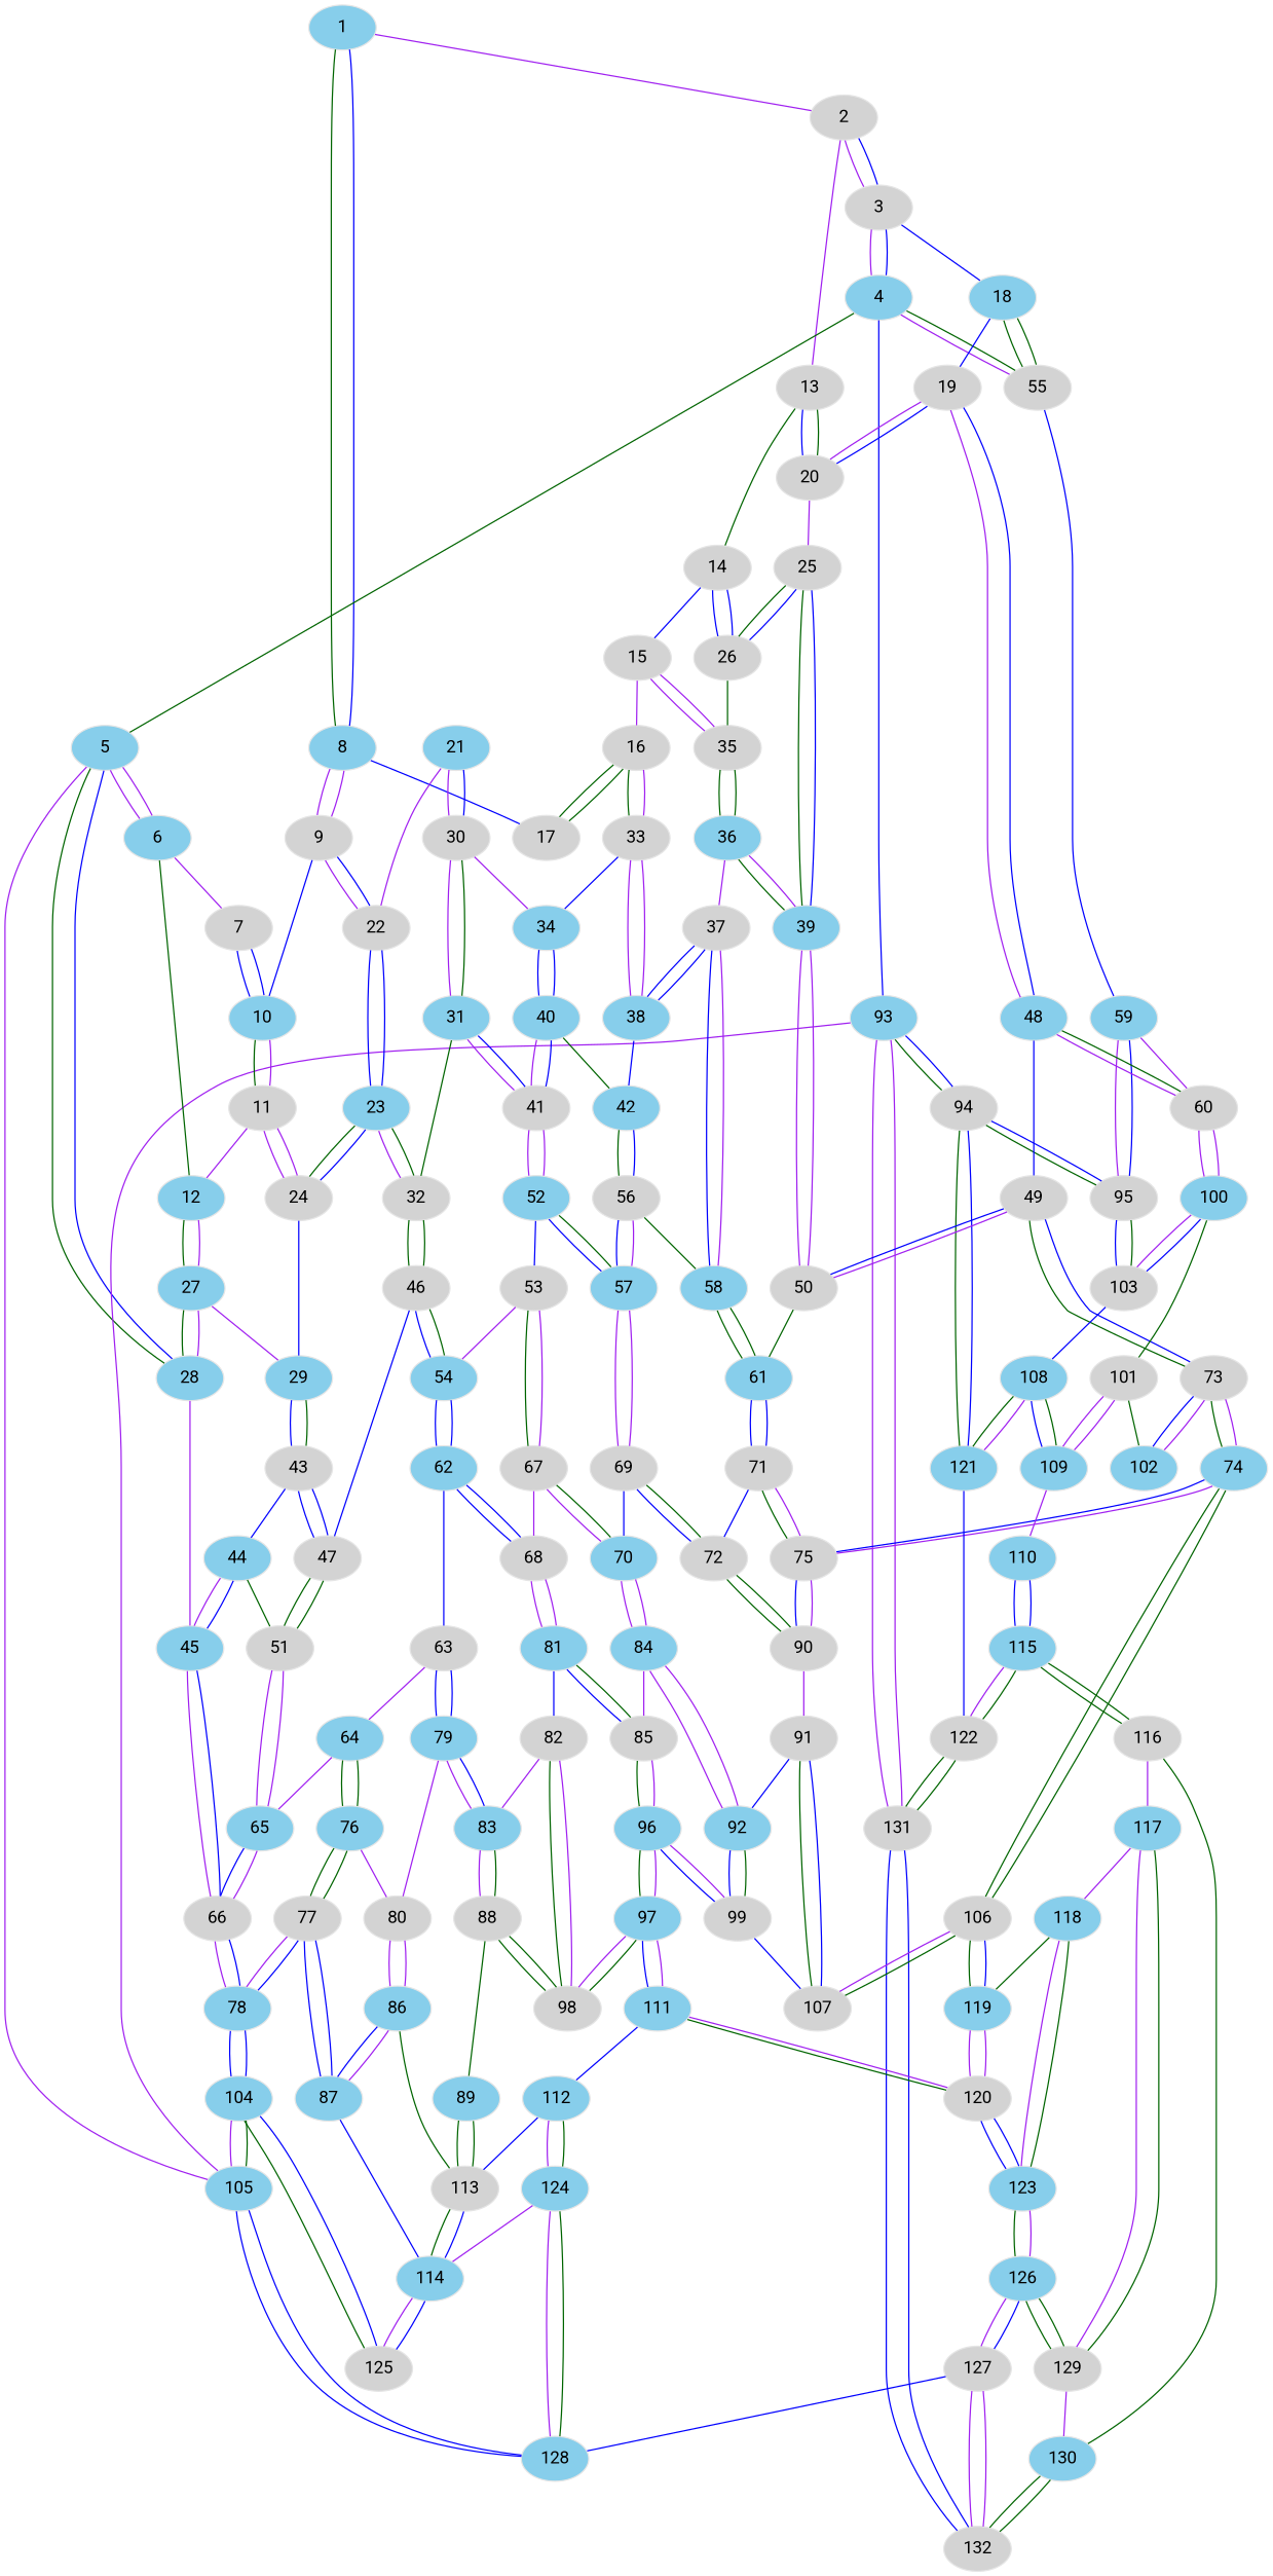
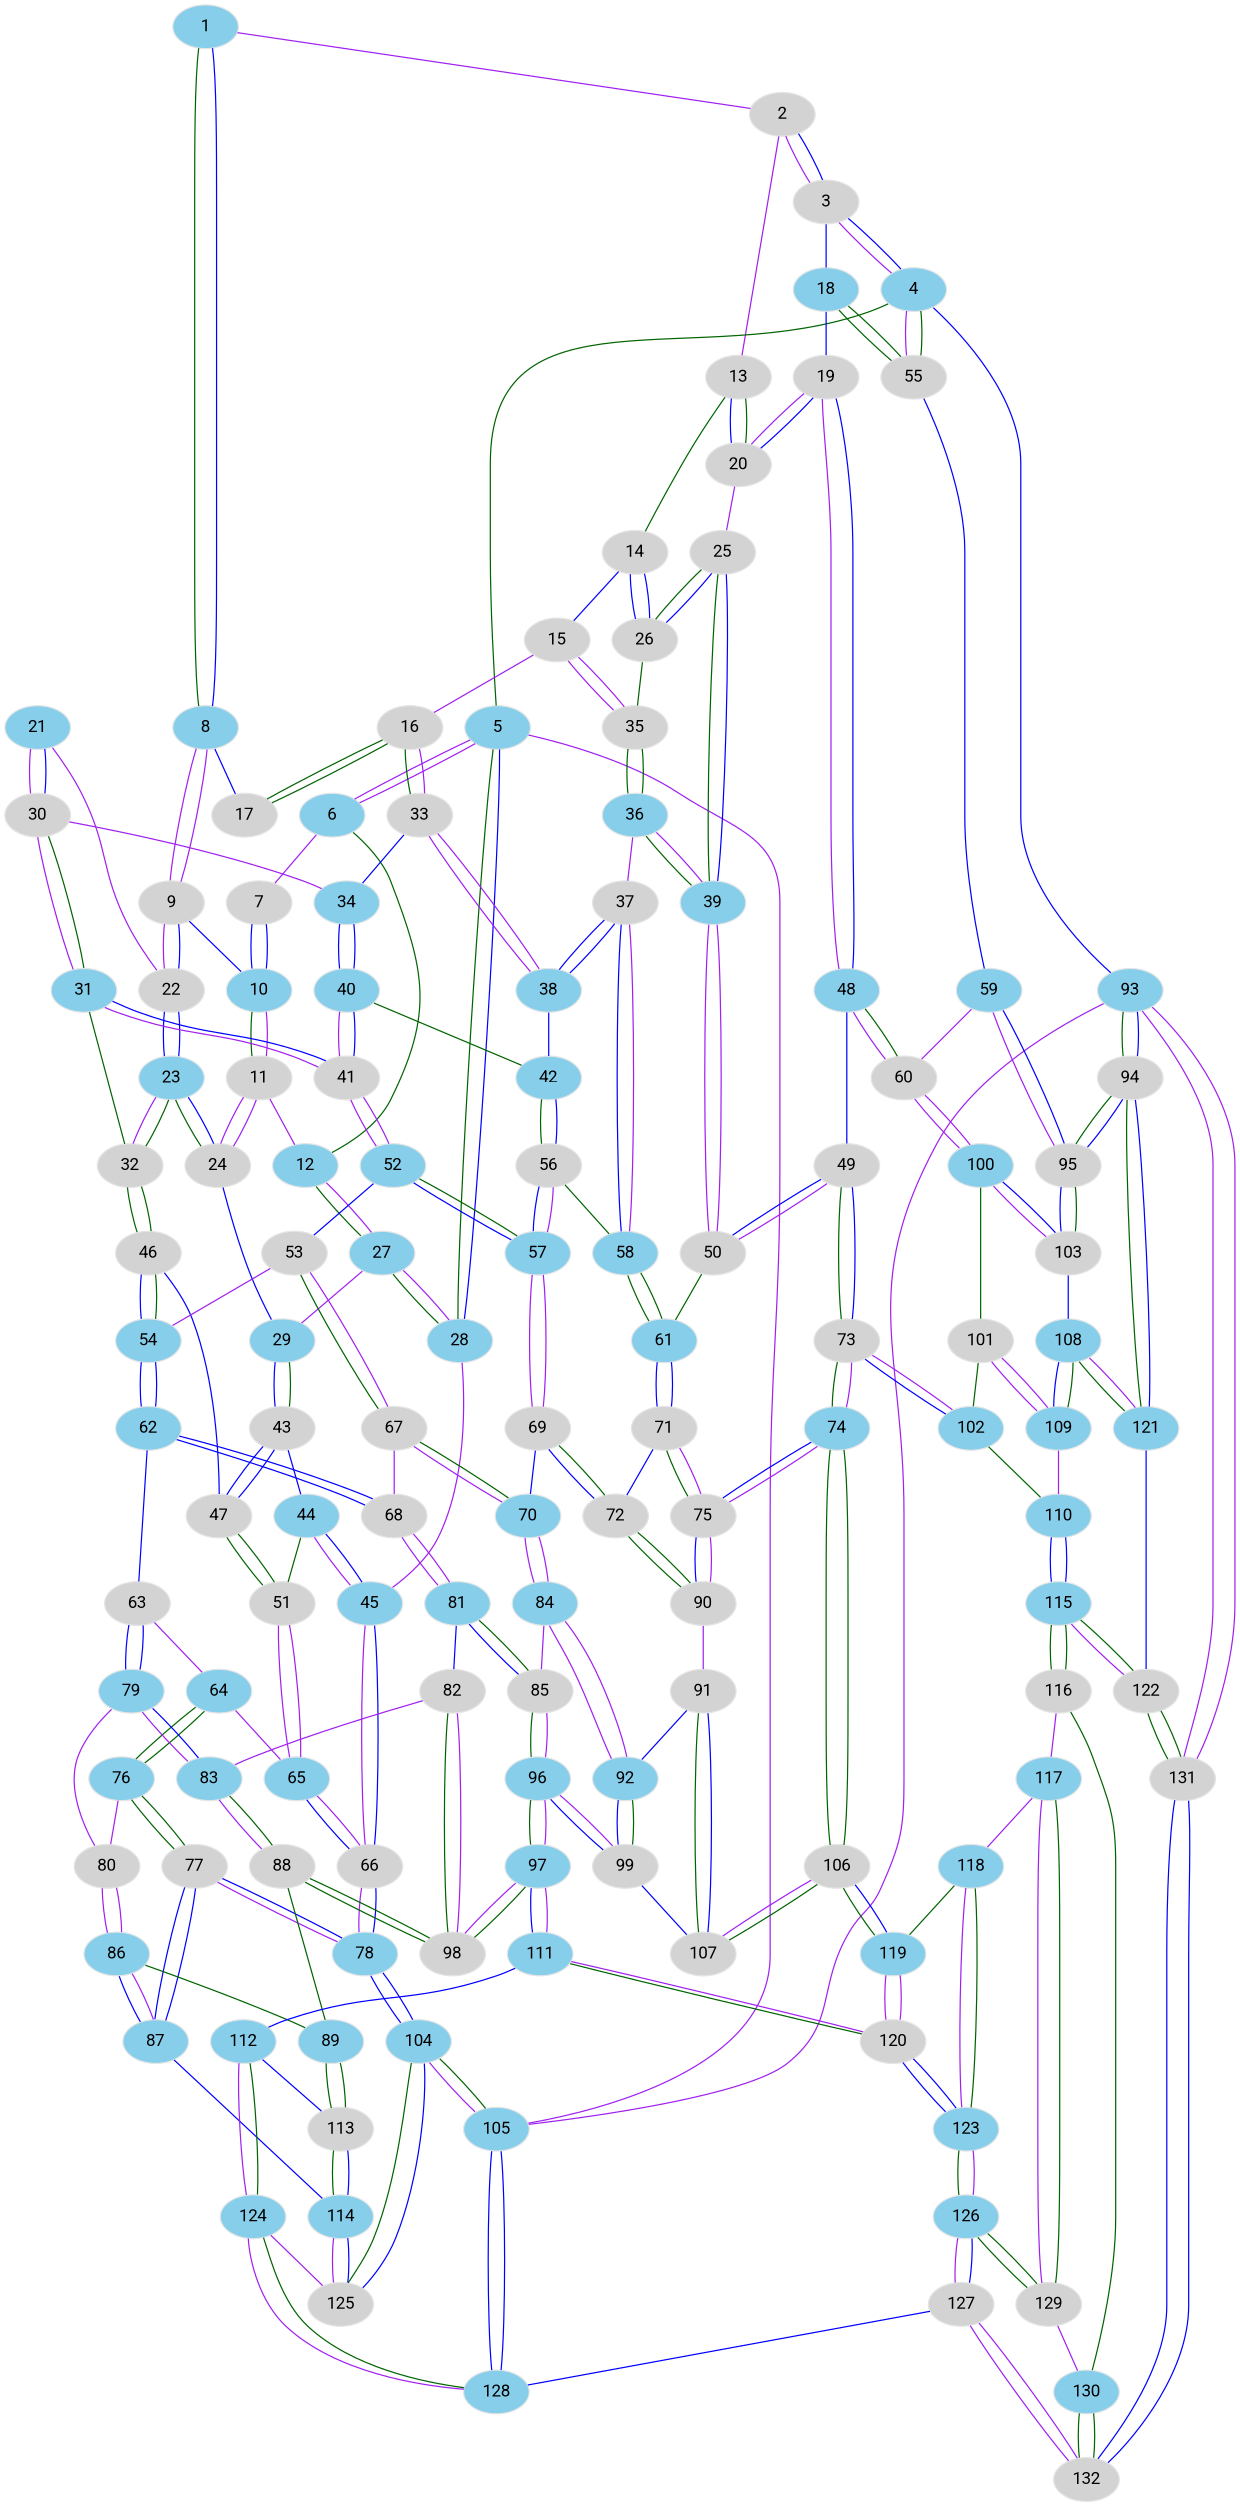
  graph {
    fontname=Roboto
    node [color=gray90 fillcolor=skyblue fontname=Roboto style=filled]
    edge [color=purple fontname=Roboto]
    2 [fillcolor=lightgrey]
    1
    8
    3 [fillcolor=lightgrey]
    13 [fillcolor=lightgrey]
    9 [fillcolor=lightgrey]
    17 [fillcolor=lightgrey]
    4
    18
    14 [fillcolor=lightgrey]
    20 [fillcolor=lightgrey]
    5
    55 [fillcolor=lightgrey]
    93
    19 [fillcolor=lightgrey]
    6
    28
    105
    59
    94 [fillcolor=lightgrey]
    131 [fillcolor=lightgrey]
    7 [fillcolor=lightgrey]
    12
    45
    128
    10
    27
    11 [fillcolor=lightgrey]
    22 [fillcolor=lightgrey]
    23
    24 [fillcolor=lightgrey]
    29
    15 [fillcolor=lightgrey]
    26 [fillcolor=lightgrey]
    25 [fillcolor=lightgrey]
    16 [fillcolor=lightgrey]
    35 [fillcolor=lightgrey]
    33 [fillcolor=lightgrey]
    36
    34
    38
    21
    30 [fillcolor=lightgrey]
    48
    49 [fillcolor=lightgrey]
    60 [fillcolor=lightgrey]
    39
    31
    32 [fillcolor=lightgrey]
    46 [fillcolor=lightgrey]
    43 [fillcolor=lightgrey]
    50 [fillcolor=lightgrey]
    66 [fillcolor=lightgrey]
    44
    47 [fillcolor=lightgrey]
    41 [fillcolor=lightgrey]
    40
    52
    54
    42
    37 [fillcolor=lightgrey]
    58
    61
    56 [fillcolor=lightgrey]
    53 [fillcolor=lightgrey]
    57
    51 [fillcolor=lightgrey]
    65
    78
    62
    73 [fillcolor=lightgrey]
    100
    74
    102
    71 [fillcolor=lightgrey]
    67 [fillcolor=lightgrey]
    69 [fillcolor=lightgrey]
    68 [fillcolor=lightgrey]
    70
    63 [fillcolor=lightgrey]
    95 [fillcolor=lightgrey]
    72 [fillcolor=lightgrey]
    103 [fillcolor=lightgrey]
    101 [fillcolor=lightgrey]
    75 [fillcolor=lightgrey]
    64
    79
    81
    76
    80 [fillcolor=lightgrey]
    83
    77 [fillcolor=lightgrey]
    104
    84
    82 [fillcolor=lightgrey]
    85 [fillcolor=lightgrey]
    90 [fillcolor=lightgrey]
    92
    91 [fillcolor=lightgrey]
    106 [fillcolor=lightgrey]
    110
    107 [fillcolor=lightgrey]
    119
    87
    86
    114
    125 [fillcolor=lightgrey]
    88 [fillcolor=lightgrey]
    89
    98 [fillcolor=lightgrey]
    96
    99 [fillcolor=lightgrey]
    97
    113 [fillcolor=lightgrey]
    121
    132 [fillcolor=lightgrey]
    122 [fillcolor=lightgrey]
    108
    111
    112
    120 [fillcolor=lightgrey]
    109
    115
    116 [fillcolor=lightgrey]
    124
    123
    117
    130
    118
    129 [fillcolor=lightgrey]
    126
    127 [fillcolor=lightgrey]
    2 -- 3
    2 -- 3 [color=blue]
    2 -- 13
    1 -- 2
    1 -- 8 [color=darkgreen]
    1 -- 8 [color=blue]
    8 -- 9
    8 -- 9
    8 -- 17 [color=blue]
    3 -- 4
    3 -- 4 [color=blue]
    3 -- 18 [color=blue]
    13 -- 14 [color=darkgreen]
    13 -- 20 [color=blue]
    13 -- 20 [color=darkgreen]
    9 -- 10 [color=blue]
    9 -- 22
    9 -- 22 [color=blue]
    4 -- 5 [color=darkgreen]
    4 -- 55
    4 -- 55 [color=darkgreen]
    4 -- 93 [color=blue]
    18 -- 55 [color=darkgreen]
    18 -- 55 [color=darkgreen]
    18 -- 19 [color=blue]
    14 -- 15 [color=blue]
    14 -- 26 [color=blue]
    14 -- 26 [color=blue]
    20 -- 25
    5 -- 6
    5 -- 6
    5 -- 28 [color=darkgreen]
    5 -- 28 [color=blue]
    5 -- 105
    55 -- 59 [color=blue]
    93 -- 105
    93 -- 94 [color=darkgreen]
    93 -- 94 [color=blue]
    93 -- 131
    93 -- 131
    19 -- 20
    19 -- 20 [color=blue]
    19 -- 48
    19 -- 48 [color=blue]
    6 -- 7
    6 -- 12 [color=darkgreen]
    28 -- 45
    105 -- 128 [color=blue]
    105 -- 128 [color=blue]
    59 -- 60
    59 -- 95
    59 -- 95 [color=blue]
    94 -- 95 [color=darkgreen]
    94 -- 95 [color=blue]
    94 -- 121 [color=darkgreen]
    94 -- 121 [color=blue]
    131 -- 132 [color=blue]
    131 -- 132 [color=blue]
    7 -- 10 [color=blue]
    7 -- 10 [color=blue]
    12 -- 27 [color=darkgreen]
    12 -- 27
    45 -- 66
    45 -- 66 [color=blue]
    10 -- 11 [color=darkgreen]
    10 -- 11
    27 -- 28 [color=darkgreen]
    27 -- 28
    27 -- 29
    11 -- 12
    11 -- 24
    11 -- 24
    22 -- 23 [color=blue]
    22 -- 23 [color=blue]
    23 -- 24 [color=darkgreen]
    23 -- 24 [color=blue]
    23 -- 32
    23 -- 32 [color=darkgreen]
    24 -- 29 [color=blue]
    29 -- 43 [color=blue]
    29 -- 43 [color=darkgreen]
    15 -- 16
    15 -- 35
    15 -- 35
    26 -- 35 [color=darkgreen]
    25 -- 26 [color=darkgreen]
    25 -- 26 [color=blue]
    25 -- 39 [color=darkgreen]
    25 -- 39 [color=blue]
    16 -- 17 [color=darkgreen]
    16 -- 17 [color=darkgreen]
    16 -- 33 [color=darkgreen]
    16 -- 33
    35 -- 36 [color=darkgreen]
    35 -- 36 [color=darkgreen]
    33 -- 34 [color=blue]
    33 -- 38
    33 -- 38
    36 -- 39 [color=darkgreen]
    36 -- 39
    36 -- 37
    34 -- 40 [color=blue]
    34 -- 40 [color=blue]
    38 -- 42 [color=blue]
    21 -- 22
    21 -- 30
    21 -- 30 [color=blue]
    30 -- 34
    30 -- 31
    30 -- 31 [color=darkgreen]
    48 -- 49 [color=blue]
    48 -- 60
    48 -- 60 [color=darkgreen]
    49 -- 50 [color=blue]
    49 -- 50
    49 -- 73 [color=darkgreen]
    49 -- 73 [color=blue]
    60 -- 100
    60 -- 100
    39 -- 50
    39 -- 50
    31 -- 32 [color=darkgreen]
    31 -- 41
    31 -- 41 [color=blue]
    32 -- 46 [color=darkgreen]
    32 -- 46 [color=darkgreen]
    46 -- 47 [color=blue]
    46 -- 54 [color=blue]
    46 -- 54 [color=darkgreen]
    43 -- 44 [color=blue]
    43 -- 47 [color=blue]
    43 -- 47 [color=blue]
    50 -- 61 [color=darkgreen]
    66 -- 78
    66 -- 78 [color=blue]
    44 -- 45
    44 -- 45 [color=blue]
    44 -- 51 [color=darkgreen]
    47 -- 51 [color=darkgreen]
    47 -- 51 [color=darkgreen]
    41 -- 52
    41 -- 52
    40 -- 41
    40 -- 41 [color=blue]
    40 -- 42 [color=darkgreen]
    52 -- 53 [color=blue]
    52 -- 57 [color=blue]
    52 -- 57 [color=darkgreen]
    54 -- 62 [color=blue]
    54 -- 62 [color=blue]
    42 -- 56 [color=darkgreen]
    42 -- 56 [color=blue]
    37 -- 38 [color=blue]
    37 -- 38 [color=blue]
    37 -- 58 [color=blue]
    37 -- 58
    58 -- 61 [color=darkgreen]
    58 -- 61 [color=darkgreen]
    61 -- 71 [color=blue]
    61 -- 71 [color=blue]
    56 -- 58 [color=darkgreen]
    56 -- 57 [color=blue]
    56 -- 57
    53 -- 54
    53 -- 67 [color=darkgreen]
    53 -- 67
    57 -- 69
    57 -- 69
    51 -- 65
    51 -- 65
    65 -- 66 [color=blue]
    65 -- 66
    78 -- 104 [color=blue]
    78 -- 104 [color=blue]
    62 -- 68 [color=blue]
    62 -- 68 [color=blue]
    62 -- 63 [color=blue]
    73 -- 74 [color=darkgreen]
    73 -- 74
    73 -- 102 [color=blue]
    73 -- 102
    100 -- 103
    100 -- 103 [color=blue]
    100 -- 101 [color=darkgreen]
    74 -- 75 [color=blue]
    74 -- 75
    74 -- 106 [color=darkgreen]
    74 -- 106 [color=darkgreen]
+   102 -- 110 [color=darkgreen]
    71 -- 72 [color=blue]
    71 -- 75 [color=darkgreen]
    71 -- 75
    67 -- 68
    67 -- 70
    67 -- 70 [color=darkgreen]
    69 -- 70 [color=blue]
    69 -- 72 [color=blue]
    69 -- 72 [color=darkgreen]
    68 -- 81
    68 -- 81
    70 -- 84
    70 -- 84
    63 -- 64
    63 -- 79 [color=blue]
    63 -- 79 [color=blue]
    95 -- 103 [color=blue]
    95 -- 103 [color=darkgreen]
    72 -- 90 [color=darkgreen]
    72 -- 90 [color=darkgreen]
    103 -- 108 [color=blue]
    101 -- 102 [color=darkgreen]
    101 -- 109
    101 -- 109
    75 -- 90 [color=blue]
    75 -- 90
    64 -- 65
    64 -- 76 [color=darkgreen]
    64 -- 76 [color=darkgreen]
    79 -- 80
    79 -- 83
    79 -- 83 [color=blue]
    81 -- 82 [color=blue]
    81 -- 85 [color=blue]
    81 -- 85 [color=darkgreen]
    76 -- 80
    76 -- 77 [color=darkgreen]
    76 -- 77 [color=darkgreen]
    80 -- 86
    80 -- 86
    83 -- 88
    83 -- 88 [color=darkgreen]
    77 -- 78
    77 -- 78 [color=blue]
    77 -- 87 [color=blue]
    77 -- 87 [color=blue]
    104 -- 105
    104 -- 105 [color=darkgreen]
    104 -- 125 [color=darkgreen]
    104 -- 125 [color=blue]
    84 -- 85
    84 -- 92
    84 -- 92
    82 -- 83
    82 -- 98 [color=darkgreen]
    82 -- 98
    85 -- 96 [color=darkgreen]
    85 -- 96
    90 -- 91
    92 -- 99 [color=blue]
    92 -- 99 [color=darkgreen]
    91 -- 92 [color=blue]
    91 -- 107 [color=darkgreen]
    91 -- 107 [color=blue]
    106 -- 107
    106 -- 107 [color=darkgreen]
    106 -- 119 [color=darkgreen]
    106 -- 119 [color=blue]
    110 -- 115 [color=blue]
    110 -- 115 [color=blue]
    119 -- 120
    119 -- 120
    87 -- 114 [color=blue]
    86 -- 87 [color=blue]
    86 -- 87
-   86 -- 113 [color=darkgreen]
+   86 -- 89 [color=darkgreen]
    114 -- 125
    114 -- 125 [color=blue]
    88 -- 89 [color=darkgreen]
    88 -- 98 [color=darkgreen]
    88 -- 98 [color=darkgreen]
    89 -- 113 [color=darkgreen]
    89 -- 113 [color=darkgreen]
    96 -- 99 [color=blue]
    96 -- 99
    96 -- 97 [color=darkgreen]
    96 -- 97
    99 -- 107 [color=blue]
    97 -- 98
    97 -- 98 [color=darkgreen]
    97 -- 111 [color=blue]
    97 -- 111
    113 -- 114 [color=darkgreen]
    113 -- 114 [color=blue]
    121 -- 122 [color=blue]
    122 -- 131 [color=darkgreen]
    122 -- 131 [color=darkgreen]
    108 -- 121 [color=darkgreen]
    108 -- 121
    108 -- 109 [color=blue]
    108 -- 109 [color=darkgreen]
    111 -- 112 [color=blue]
    111 -- 120 [color=darkgreen]
    111 -- 120
    112 -- 113 [color=blue]
    112 -- 124
    112 -- 124 [color=darkgreen]
    120 -- 123 [color=blue]
    120 -- 123 [color=blue]
    109 -- 110
    115 -- 122
    115 -- 122 [color=darkgreen]
    115 -- 116 [color=darkgreen]
    115 -- 116 [color=darkgreen]
    116 -- 117
    116 -- 130 [color=darkgreen]
    124 -- 128
    124 -- 128 [color=darkgreen]
-   124 -- 114
+   124 -- 125
    123 -- 126 [color=darkgreen]
    123 -- 126
    117 -- 118
    117 -- 129
    117 -- 129 [color=darkgreen]
    130 -- 132 [color=darkgreen]
    130 -- 132 [color=darkgreen]
    118 -- 119 [color=darkgreen]
    118 -- 123
    118 -- 123 [color=darkgreen]
    129 -- 130
    126 -- 129 [color=darkgreen]
    126 -- 129 [color=darkgreen]
    126 -- 127
    126 -- 127 [color=blue]
    127 -- 128 [color=blue]
    127 -- 132
    127 -- 132
  }
